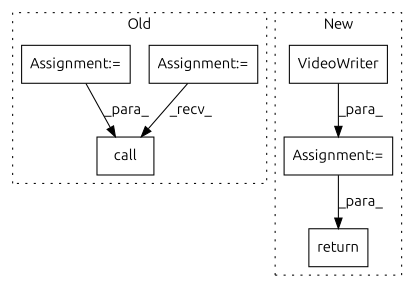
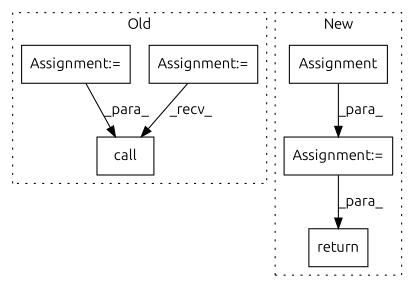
  digraph {
    fontname=Ubuntu
    node [a=7 fontname=Ubuntu l=7 shape=box]
    edge [fontname=Ubuntu]
    n1 [a=32 l="5,1" label=call s="1003,1020"]
    n2 [l=10 label="Assignment:=" s=680]
    n3 [label="Assignment:=" s=703]
    n4 [a=41 label=return s=701]
    n5 [l=1 label="Assignment:=" s=676]
-   n6 [a=32 l="12,1" label=VideoWriter s="677,694"]
+   n6 [a=32 l="12,1" label=Assignment s="677,694"]
    subgraph cluster_1 {
      label=Old
      style=dotted
      n1
      n2
      n3
    }
    subgraph cluster_2 {
      label=New
      style=dotted
      n4
      n5
      n6
    }
    n2 -> n1 [label=_recv_]
    n3 -> n1 [label=_para_]
    n5 -> n4 [label=_para_]
    n6 -> n5 [label=_para_]
  }
